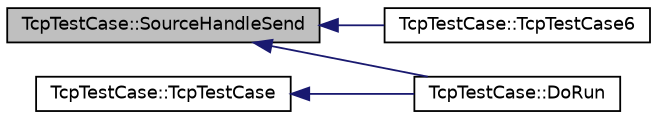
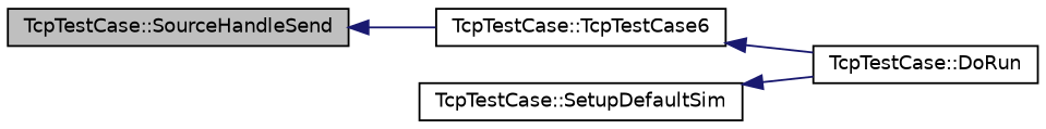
  digraph {
    rankdir=LR
    node [color=black fillcolor=white fontname=Helvetica fontsize=10 shape=record style=filled]
    edge [color=midnightblue dir=back fontname=Helvetica fontsize=10 labelfontname=Helvetica labelfontsize=10 style=solid]
    n1 [fillcolor=grey75 fontcolor=black height=0.2 label="TcpTestCase::SourceHandleSend" width=0.4]
    n2 [height=0.2 label="TcpTestCase::TcpTestCase6" width=0.4]
-   n3 [height=0.2 label="TcpTestCase::TcpTestCase" width=0.4]
+   n3 [height=0.2 label="TcpTestCase::SetupDefaultSim" width=0.4]
    n4 [height=0.2 label="TcpTestCase::DoRun" width=0.4]
    n1 -> n2
-   n1 -> n4
+   n2 -> n4
    n3 -> n4
  }
